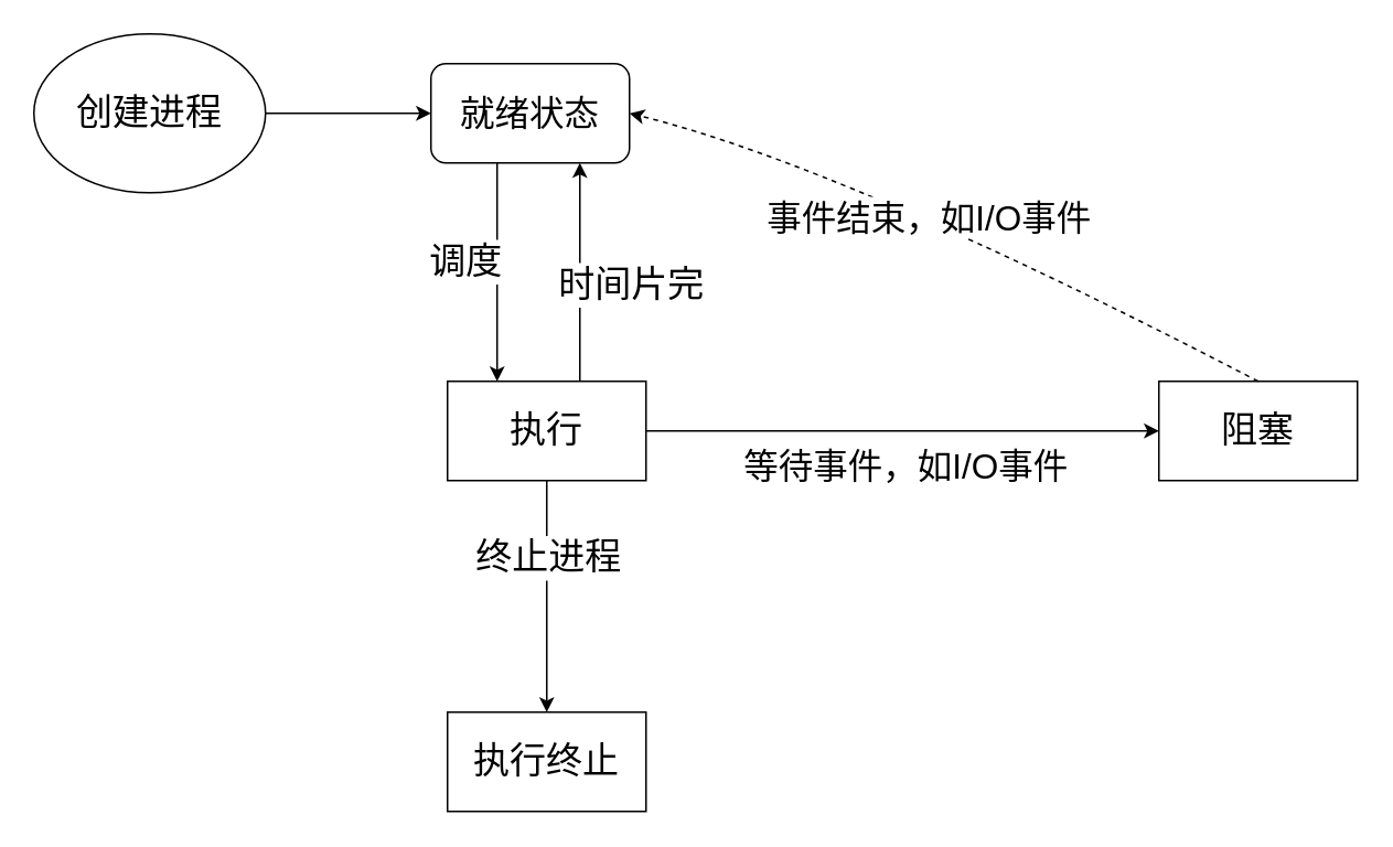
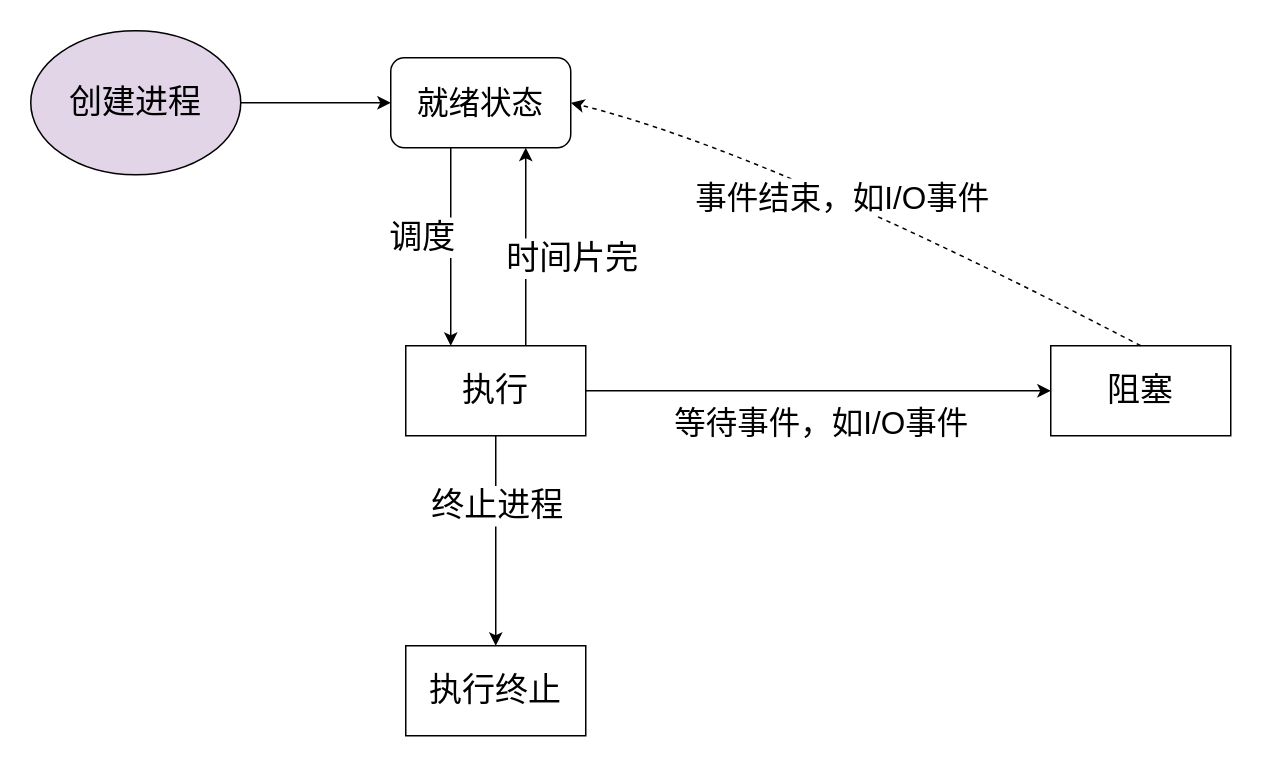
  <mxCell id="0" />
  <mxCell id="1" parent="0" />
  <mxCell id="2" style="edgeStyle=orthogonalEdgeStyle;rounded=0;orthogonalLoop=1;jettySize=auto;html=1;exitX=1;exitY=0.5;exitDx=0;exitDy=0;" edge="1" parent="1" source="3" target="6"><mxGeometry relative="1" as="geometry" /></mxCell>
- <mxCell id="3" value="&lt;font style=&quot;font-size: 22px;&quot;&gt;创建进程&lt;/font&gt;" style="ellipse;whiteSpace=wrap;html=1;" vertex="1" parent="1"><mxGeometry x="20" y="20" width="140" height="96" as="geometry" /></mxCell>
+ <mxCell id="3" value="&lt;font style=&quot;font-size: 22px;&quot;&gt;创建进程&lt;/font&gt;" style="ellipse;whiteSpace=wrap;html=1;fillColor=#e1d5e7;" vertex="1" parent="1"><mxGeometry x="20" y="20" width="140" height="96" as="geometry" /></mxCell>
  <mxCell id="4" value="" style="edgeStyle=orthogonalEdgeStyle;rounded=0;orthogonalLoop=1;jettySize=auto;html=1;" edge="1" parent="1" source="6" target="13"><mxGeometry relative="1" as="geometry"><Array as="points"><mxPoint x="300" y="190" /><mxPoint x="300" y="190" /></Array></mxGeometry></mxCell>
  <mxCell id="5" value="&lt;font style=&quot;font-size: 22px;&quot;&gt;调度&lt;/font&gt;" style="edgeLabel;html=1;align=center;verticalAlign=middle;resizable=0;points=[];" vertex="1" connectable="0" parent="4"><mxGeometry x="-0.274" relative="1" as="geometry"><mxPoint x="-20" y="11" as="offset" /></mxGeometry></mxCell>
  <mxCell id="6" value="&lt;font style=&quot;font-size: 21px;&quot;&gt;就绪状态&lt;/font&gt;" style="whiteSpace=wrap;html=1;rounded=1;" vertex="1" parent="1"><mxGeometry x="260" y="38" width="120" height="60" as="geometry" /></mxCell>
  <mxCell id="7" style="edgeStyle=orthogonalEdgeStyle;rounded=0;orthogonalLoop=1;jettySize=auto;html=1;" edge="1" parent="1" source="13" target="14"><mxGeometry relative="1" as="geometry"><Array as="points"><mxPoint x="480" y="260" /><mxPoint x="480" y="260" /></Array></mxGeometry></mxCell>
  <mxCell id="8" value="&lt;font style=&quot;font-size: 21px;&quot;&gt;等待事件，如I/O事件&lt;/font&gt;" style="edgeLabel;html=1;align=center;verticalAlign=middle;resizable=0;points=[];" vertex="1" connectable="0" parent="7"><mxGeometry x="0.232" y="1" relative="1" as="geometry"><mxPoint x="-35" y="21" as="offset" /></mxGeometry></mxCell>
  <mxCell id="9" style="edgeStyle=orthogonalEdgeStyle;rounded=0;orthogonalLoop=1;jettySize=auto;html=1;exitX=0.75;exitY=0;exitDx=0;exitDy=0;entryX=0.75;entryY=1;entryDx=0;entryDy=0;" edge="1" parent="1" source="13" target="6"><mxGeometry relative="1" as="geometry"><Array as="points"><mxPoint x="350" y="150" /><mxPoint x="350" y="150" /></Array></mxGeometry></mxCell>
  <mxCell id="10" value="&lt;font style=&quot;font-size: 22px;&quot;&gt;时间片完&lt;/font&gt;" style="edgeLabel;html=1;align=center;verticalAlign=middle;resizable=0;points=[];" vertex="1" connectable="0" parent="9"><mxGeometry x="0.276" y="-4" relative="1" as="geometry"><mxPoint x="26" y="22" as="offset" /></mxGeometry></mxCell>
  <mxCell id="11" value="" style="edgeStyle=orthogonalEdgeStyle;rounded=0;orthogonalLoop=1;jettySize=auto;html=1;" edge="1" parent="1" source="13" target="16"><mxGeometry relative="1" as="geometry" /></mxCell>
  <mxCell id="12" value="&lt;font style=&quot;font-size: 22px;&quot;&gt;终止进程&lt;/font&gt;" style="edgeLabel;html=1;align=center;verticalAlign=middle;resizable=0;points=[];" vertex="1" connectable="0" parent="11"><mxGeometry x="-0.324" relative="1" as="geometry"><mxPoint y="-1" as="offset" /></mxGeometry></mxCell>
  <mxCell id="13" value="&lt;font style=&quot;font-size: 22px;&quot;&gt;执行&lt;/font&gt;" style="rounded=0;whiteSpace=wrap;html=1;" vertex="1" parent="1"><mxGeometry x="270" y="230" width="120" height="60" as="geometry" /></mxCell>
  <mxCell id="14" value="&lt;font style=&quot;font-size: 22px;&quot;&gt;阻塞&lt;/font&gt;" style="rounded=0;whiteSpace=wrap;html=1;" vertex="1" parent="1"><mxGeometry x="700" y="230" width="120" height="60" as="geometry" /></mxCell>
  <mxCell id="15" value="" style="curved=1;endArrow=classic;html=1;rounded=0;entryX=1;entryY=0.5;entryDx=0;entryDy=0;exitX=0.5;exitY=0;exitDx=0;exitDy=0;dashed=1;" edge="1" parent="1" source="14" target="6"><mxGeometry width="50" height="50" relative="1" as="geometry"><mxPoint x="640" y="230" as="sourcePoint" /><mxPoint x="640" y="180" as="targetPoint" /><Array as="points"><mxPoint x="510" y="100" /></Array></mxGeometry></mxCell>
  <mxCell id="16" value="&lt;font style=&quot;font-size: 22px;&quot;&gt;执行终止&lt;/font&gt;" style="whiteSpace=wrap;html=1;rounded=0;" vertex="1" parent="1"><mxGeometry x="270" y="430" width="120" height="60" as="geometry" /></mxCell>
  <mxCell id="17" value="&lt;font style=&quot;font-size: 21px;&quot;&gt;事件结束，如I/O事件&lt;/font&gt;" style="edgeLabel;html=1;align=center;verticalAlign=middle;resizable=0;points=[];" vertex="1" connectable="0" parent="1"><mxGeometry x="560" y="130" as="geometry" /></mxCell>
